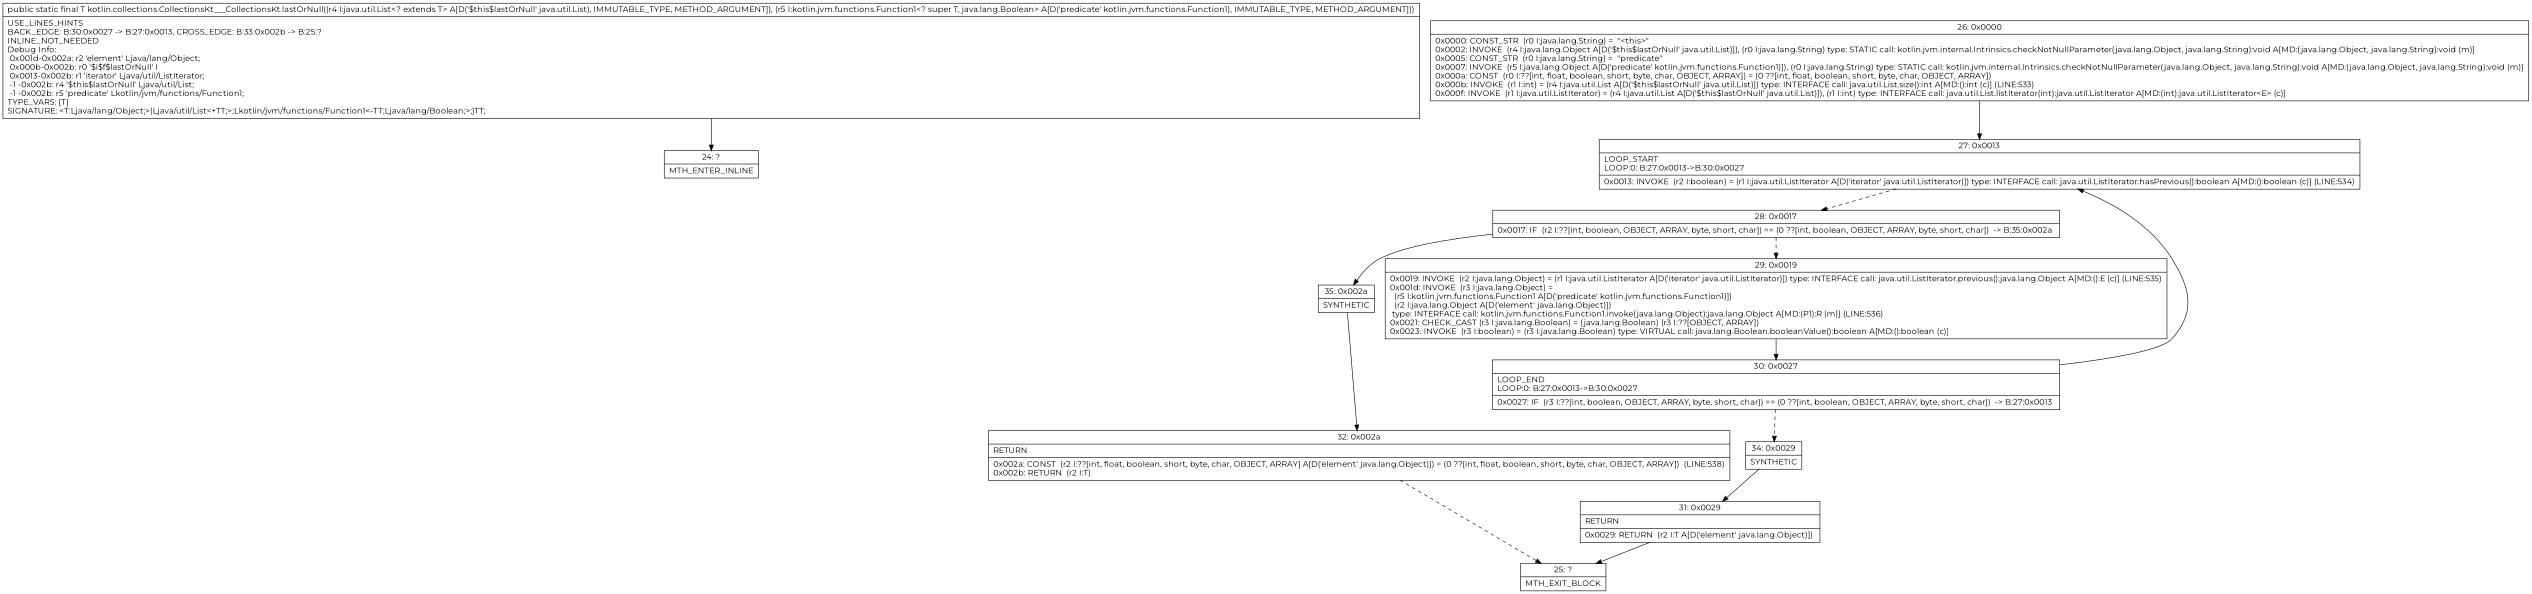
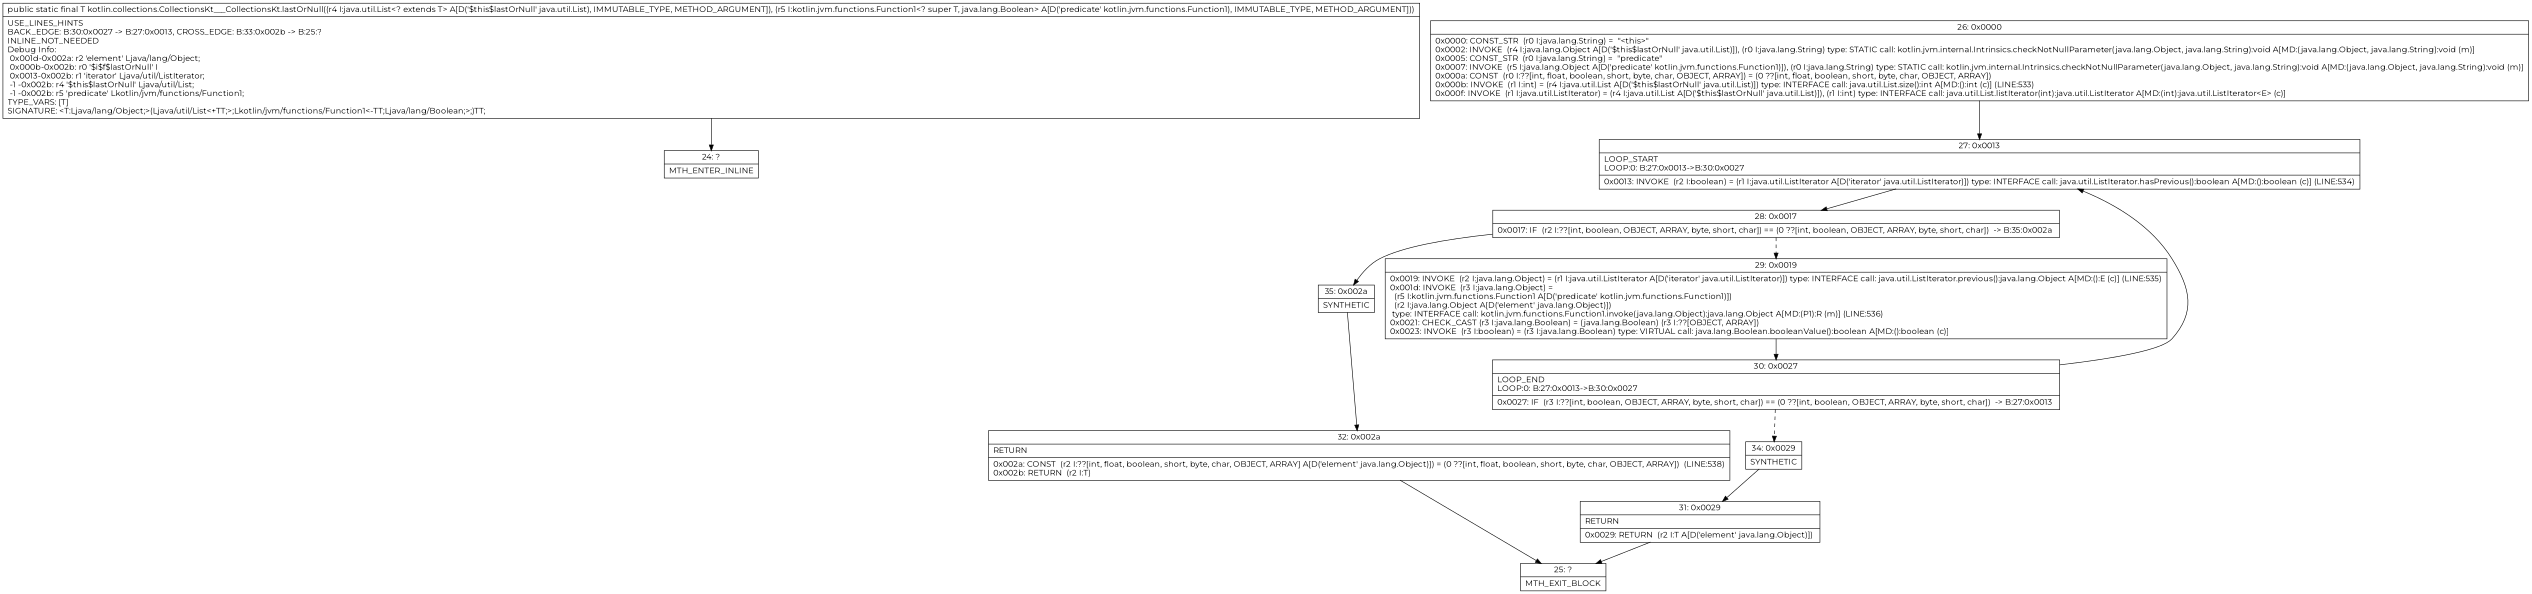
  digraph {
    fontname=Montserrat
    node [fontname=Montserrat shape=record]
    edge [fontname=Montserrat]
    n1 [label="{24\:\ ?|MTH_ENTER_INLINE\l}"]
    n2 [label="{26\:\ 0x0000|0x0000: CONST_STR  (r0 I:java.lang.String) =  \"\<this\>\" \l0x0002: INVOKE  (r4 I:java.lang.Object A[D('$this$lastOrNull' java.util.List)]), (r0 I:java.lang.String) type: STATIC call: kotlin.jvm.internal.Intrinsics.checkNotNullParameter(java.lang.Object, java.lang.String):void A[MD:(java.lang.Object, java.lang.String):void (m)]\l0x0005: CONST_STR  (r0 I:java.lang.String) =  \"predicate\" \l0x0007: INVOKE  (r5 I:java.lang.Object A[D('predicate' kotlin.jvm.functions.Function1)]), (r0 I:java.lang.String) type: STATIC call: kotlin.jvm.internal.Intrinsics.checkNotNullParameter(java.lang.Object, java.lang.String):void A[MD:(java.lang.Object, java.lang.String):void (m)]\l0x000a: CONST  (r0 I:??[int, float, boolean, short, byte, char, OBJECT, ARRAY]) = (0 ??[int, float, boolean, short, byte, char, OBJECT, ARRAY]) \l0x000b: INVOKE  (r1 I:int) = (r4 I:java.util.List A[D('$this$lastOrNull' java.util.List)]) type: INTERFACE call: java.util.List.size():int A[MD:():int (c)] (LINE:533)\l0x000f: INVOKE  (r1 I:java.util.ListIterator) = (r4 I:java.util.List A[D('$this$lastOrNull' java.util.List)]), (r1 I:int) type: INTERFACE call: java.util.List.listIterator(int):java.util.ListIterator A[MD:(int):java.util.ListIterator\<E\> (c)]\l}"]
    n3 [label="{27\:\ 0x0013|LOOP_START\lLOOP:0: B:27:0x0013\-\>B:30:0x0027\l|0x0013: INVOKE  (r2 I:boolean) = (r1 I:java.util.ListIterator A[D('iterator' java.util.ListIterator)]) type: INTERFACE call: java.util.ListIterator.hasPrevious():boolean A[MD:():boolean (c)] (LINE:534)\l}"]
    n4 [label="{28\:\ 0x0017|0x0017: IF  (r2 I:??[int, boolean, OBJECT, ARRAY, byte, short, char]) == (0 ??[int, boolean, OBJECT, ARRAY, byte, short, char])  \-\> B:35:0x002a \l}"]
    n5 [label="{29\:\ 0x0019|0x0019: INVOKE  (r2 I:java.lang.Object) = (r1 I:java.util.ListIterator A[D('iterator' java.util.ListIterator)]) type: INTERFACE call: java.util.ListIterator.previous():java.lang.Object A[MD:():E (c)] (LINE:535)\l0x001d: INVOKE  (r3 I:java.lang.Object) = \l  (r5 I:kotlin.jvm.functions.Function1 A[D('predicate' kotlin.jvm.functions.Function1)])\l  (r2 I:java.lang.Object A[D('element' java.lang.Object)])\l type: INTERFACE call: kotlin.jvm.functions.Function1.invoke(java.lang.Object):java.lang.Object A[MD:(P1):R (m)] (LINE:536)\l0x0021: CHECK_CAST (r3 I:java.lang.Boolean) = (java.lang.Boolean) (r3 I:??[OBJECT, ARRAY]) \l0x0023: INVOKE  (r3 I:boolean) = (r3 I:java.lang.Boolean) type: VIRTUAL call: java.lang.Boolean.booleanValue():boolean A[MD:():boolean (c)]\l}"]
    n6 [label="{35\:\ 0x002a|SYNTHETIC\l}"]
    n7 [label="{30\:\ 0x0027|LOOP_END\lLOOP:0: B:27:0x0013\-\>B:30:0x0027\l|0x0027: IF  (r3 I:??[int, boolean, OBJECT, ARRAY, byte, short, char]) == (0 ??[int, boolean, OBJECT, ARRAY, byte, short, char])  \-\> B:27:0x0013 \l}"]
    n8 [label="{32\:\ 0x002a|RETURN\l|0x002a: CONST  (r2 I:??[int, float, boolean, short, byte, char, OBJECT, ARRAY] A[D('element' java.lang.Object)]) = (0 ??[int, float, boolean, short, byte, char, OBJECT, ARRAY])  (LINE:538)\l0x002b: RETURN  (r2 I:T) \l}"]
    n9 [label="{34\:\ 0x0029|SYNTHETIC\l}"]
    n10 [label="{31\:\ 0x0029|RETURN\l|0x0029: RETURN  (r2 I:T A[D('element' java.lang.Object)]) \l}"]
    n11 [label="{25\:\ ?|MTH_EXIT_BLOCK\l}"]
    n12 [label="{public static final T kotlin.collections.CollectionsKt___CollectionsKt.lastOrNull((r4 I:java.util.List\<? extends T\> A[D('$this$lastOrNull' java.util.List), IMMUTABLE_TYPE, METHOD_ARGUMENT]), (r5 I:kotlin.jvm.functions.Function1\<? super T, java.lang.Boolean\> A[D('predicate' kotlin.jvm.functions.Function1), IMMUTABLE_TYPE, METHOD_ARGUMENT]))  | USE_LINES_HINTS\lBACK_EDGE: B:30:0x0027 \-\> B:27:0x0013, CROSS_EDGE: B:33:0x002b \-\> B:25:?\lINLINE_NOT_NEEDED\lDebug Info:\l  0x001d\-0x002a: r2 'element' Ljava\/lang\/Object;\l  0x000b\-0x002b: r0 '$i$f$lastOrNull' I\l  0x0013\-0x002b: r1 'iterator' Ljava\/util\/ListIterator;\l  \-1 \-0x002b: r4 '$this$lastOrNull' Ljava\/util\/List;\l  \-1 \-0x002b: r5 'predicate' Lkotlin\/jvm\/functions\/Function1;\lTYPE_VARS: [T]\lSIGNATURE: \<T:Ljava\/lang\/Object;\>(Ljava\/util\/List\<+TT;\>;Lkotlin\/jvm\/functions\/Function1\<\-TT;Ljava\/lang\/Boolean;\>;)TT;\l}"]
    n2 -> n3
-   n3 -> n4 [style=dashed]
+   n3 -> n4
    n4 -> n5 [style=dashed]
    n4 -> n6
    n5 -> n7
    n6 -> n8
    n7 -> n3
    n7 -> n9 [style=dashed]
-   n8 -> n11 [style=dashed]
+   n8 -> n11
    n9 -> n10
    n10 -> n11
    n12 -> n1
  }
